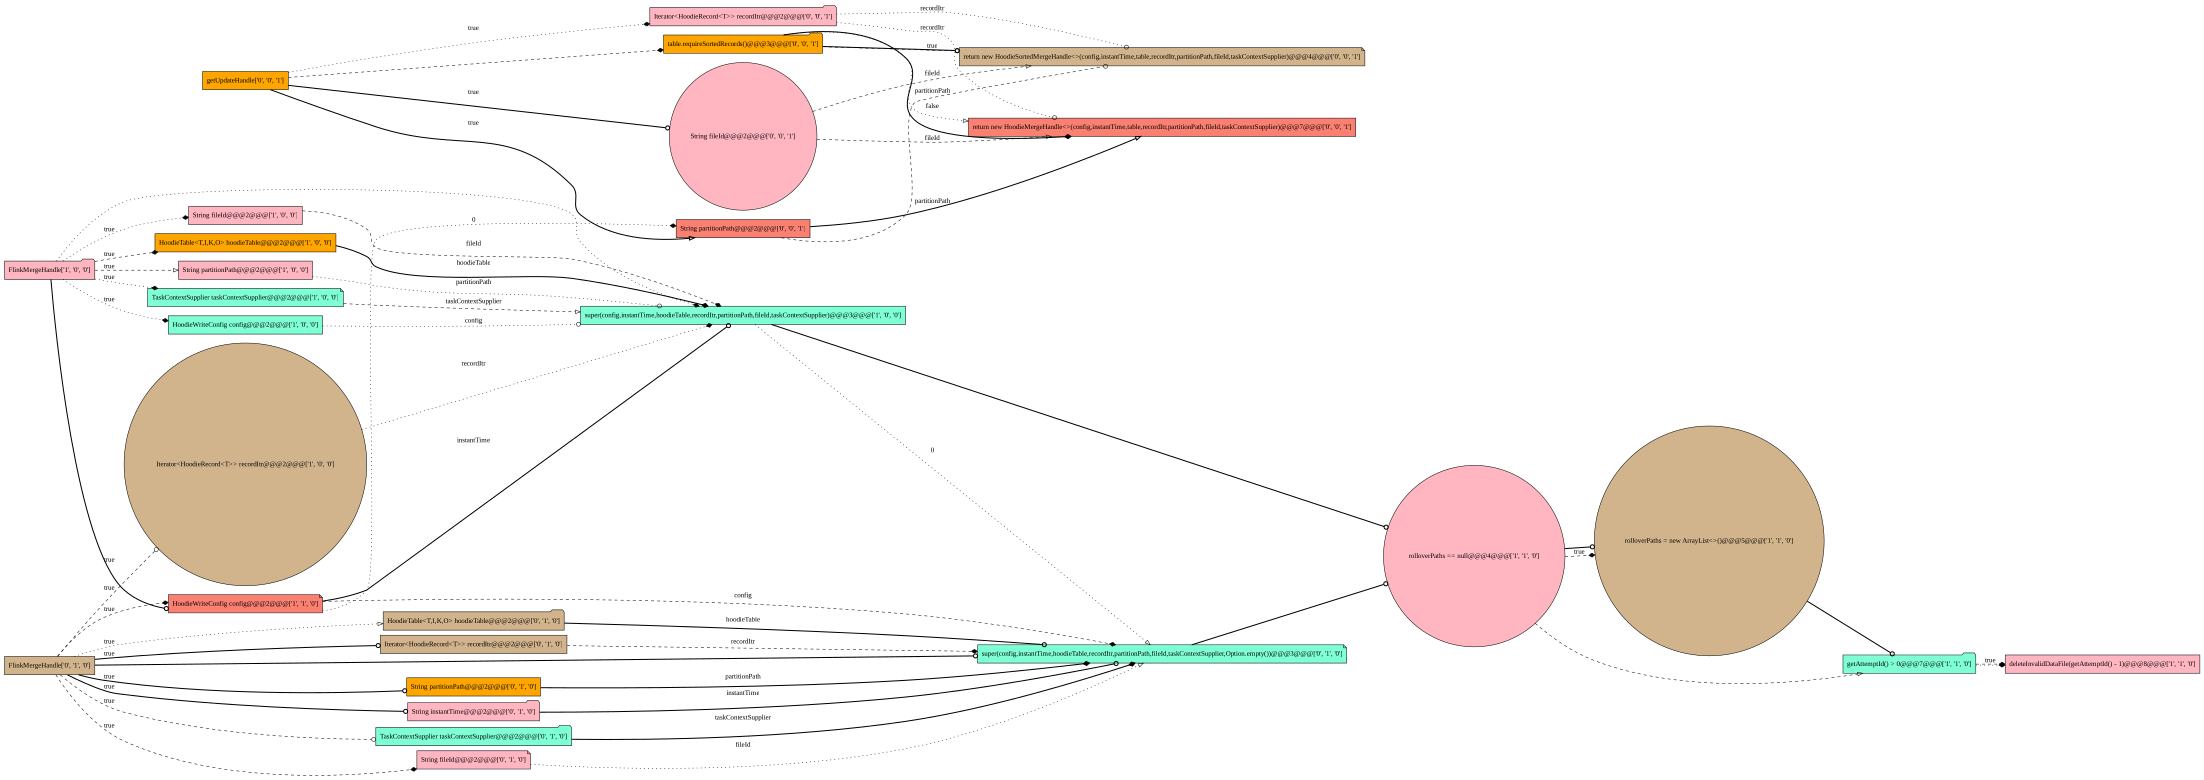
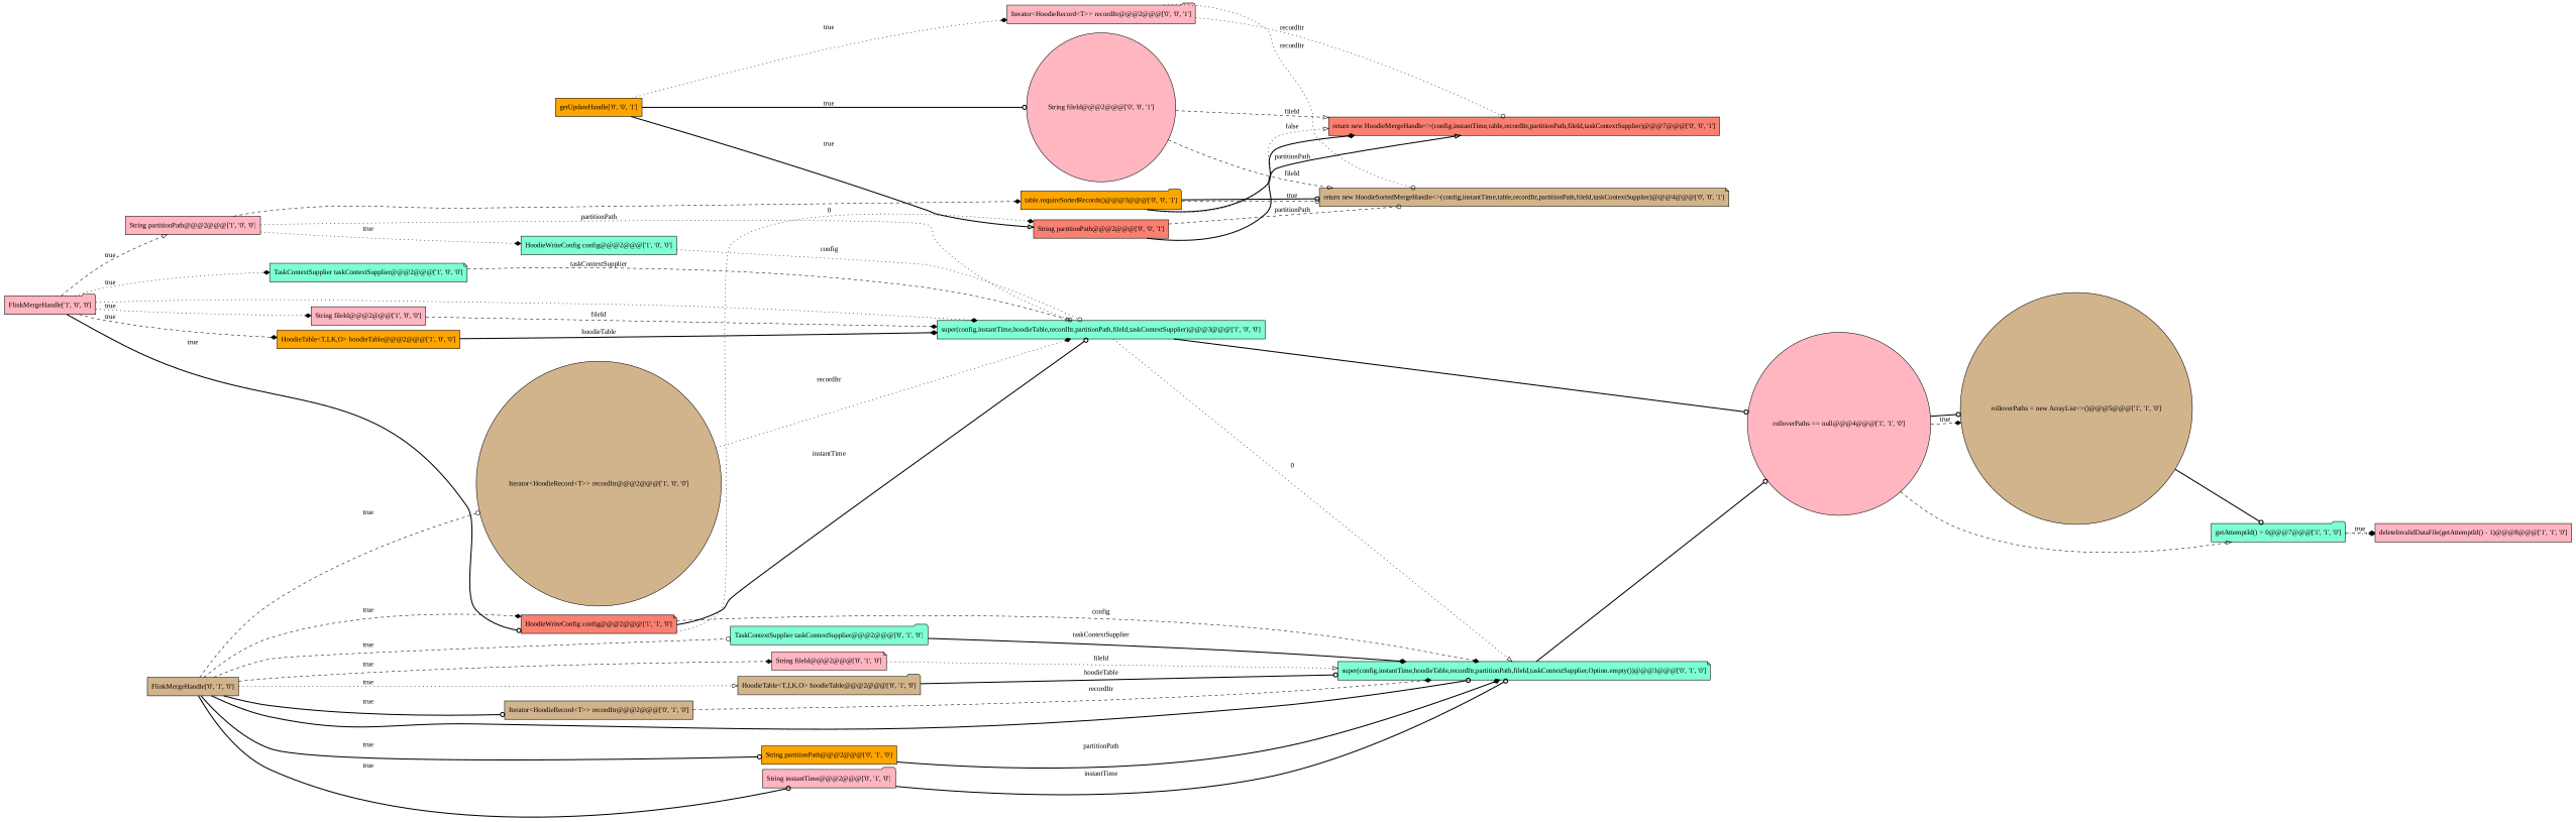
  digraph {
    fontname="Liberation Serif"
    rankdir=LR
    node [fillcolor=lightpink fontname="Liberation Serif" shape=box style=filled]
    edge [arrowhead=odot fontname="Liberation Serif" style=bold]
    n1 [label="FlinkMergeHandle['1', '0', '0']" shape=folder]
    n2 [label="String partitionPath@@@2@@@['1', '0', '0']"]
    n3 [fillcolor=salmon label="HoodieWriteConfig config@@@2@@@['1', '1', '0']" shape=note]
    n4 [fillcolor=aquamarine label="TaskContextSupplier taskContextSupplier@@@2@@@['1', '0', '0']" shape=note]
    n5 [fillcolor=aquamarine label="HoodieWriteConfig config@@@2@@@['1', '0', '0']"]
    n6 [fillcolor=aquamarine label="super(config,instantTime,hoodieTable,recordItr,partitionPath,fileId,taskContextSupplier)@@@3@@@['1', '0', '0']"]
    n7 [label="String fileId@@@2@@@['1', '0', '0']"]
    n8 [fillcolor=orange label="HoodieTable<T,I,K,O> hoodieTable@@@2@@@['1', '0', '0']"]
    n9 [fillcolor=aquamarine label="super(config,instantTime,hoodieTable,recordItr,partitionPath,fileId,taskContextSupplier,Option.empty())@@@3@@@['0', '1', '0']" shape=note]
    n10 [fillcolor=salmon label="String partitionPath@@@2@@@['0', '0', '1']"]
    n11 [fillcolor=tan label="Iterator<HoodieRecord<T>> recordItr@@@2@@@['1', '0', '0']" shape=circle]
    n12 [label="rolloverPaths == null@@@4@@@['1', '1', '0']" shape=circle]
    n13 [fillcolor=orange label="String partitionPath@@@2@@@['0', '1', '0']"]
    n14 [label="String instantTime@@@2@@@['0', '1', '0']" shape=folder]
    n15 [fillcolor=tan label="rolloverPaths = new ArrayList<>()@@@5@@@['1', '1', '0']" shape=circle]
    n16 [fillcolor=aquamarine label="getAttemptId() > 0@@@7@@@['1', '1', '0']" shape=folder]
    n17 [label="deleteInvalidDataFile(getAttemptId() - 1)@@@8@@@['1', '1', '0']"]
    n18 [fillcolor=tan label="FlinkMergeHandle['0', '1', '0']"]
    n19 [fillcolor=aquamarine label="TaskContextSupplier taskContextSupplier@@@2@@@['0', '1', '0']" shape=folder]
    n20 [label="String fileId@@@2@@@['0', '1', '0']" shape=note]
    n21 [fillcolor=tan label="HoodieTable<T,I,K,O> hoodieTable@@@2@@@['0', '1', '0']" shape=folder]
    n22 [fillcolor=tan label="Iterator<HoodieRecord<T>> recordItr@@@2@@@['0', '1', '0']"]
    n23 [label="Iterator<HoodieRecord<T>> recordItr@@@2@@@['0', '0', '1']" shape=folder]
    n24 [fillcolor=tan label="return new HoodieSortedMergeHandle<>(config,instantTime,table,recordItr,partitionPath,fileId,taskContextSupplier)@@@4@@@['0', '0', '1']" shape=note]
    n25 [fillcolor=salmon label="return new HoodieMergeHandle<>(config,instantTime,table,recordItr,partitionPath,fileId,taskContextSupplier)@@@7@@@['0', '0', '1']"]
    n26 [fillcolor=orange label="table.requireSortedRecords()@@@3@@@['0', '0', '1']" shape=folder]
    n27 [fillcolor=orange label="getUpdateHandle['0', '0', '1']"]
    n28 [label="String fileId@@@2@@@['0', '0', '1']" shape=circle]
    n1 -> n2 [arrowhead=onormal label=true style=dashed]
    n1 -> n3 [label=true]
    n1 -> n4 [arrowhead=diamond label=true style=dotted]
-   n1 -> n5 [arrowhead=diamond label=true style=dotted]
+   n2 -> n5 [arrowhead=diamond label=true style=dotted]
    n1 -> n6 [arrowhead=diamond style=dotted]
    n1 -> n7 [arrowhead=diamond label=true style=dotted]
    n1 -> n8 [arrowhead=diamond label=true style=dashed]
    n2 -> n6 [label=partitionPath style=dotted]
    n3 -> n6 [label=instantTime]
    n3 -> n9 [arrowhead=diamond label=config style=dashed]
    n3 -> n10 [arrowhead=diamond label=0 style=dotted]
    n4 -> n6 [arrowhead=onormal label=taskContextSupplier style=dashed]
    n5 -> n6 [label=config style=dotted]
    n6 -> n9 [arrowhead=onormal label=0 style=dotted]
    n6 -> n12
    n7 -> n6 [arrowhead=diamond label=fileId style=dashed]
    n8 -> n6 [arrowhead=diamond label=hoodieTable]
    n9 -> n12
    n10 -> n24 [label=partitionPath style=dashed]
    n10 -> n25 [arrowhead=onormal label=partitionPath]
    n11 -> n6 [arrowhead=diamond label=recordItr style=dotted]
    n12 -> n15 [arrowhead=diamond label=true style=dashed]
    n12 -> n15
    n12 -> n16 [arrowhead=onormal style=dashed]
    n13 -> n9 [arrowhead=diamond label=partitionPath]
    n14 -> n9 [label=instantTime]
    n15 -> n16
    n16 -> n17 [arrowhead=diamond label=true style=dashed]
    n16 -> n17 [arrowhead=diamond style=dotted]
    n18 -> n3 [arrowhead=diamond label=true style=dashed]
    n18 -> n9
    n18 -> n11 [label=true style=dashed]
    n18 -> n13 [label=true]
    n18 -> n14 [label=true]
    n18 -> n19 [label=true style=dashed]
    n18 -> n20 [arrowhead=diamond label=true style=dashed]
    n18 -> n21 [arrowhead=onormal label=true style=dotted]
    n18 -> n22 [label=true]
    n19 -> n9 [arrowhead=diamond label=taskContextSupplier]
    n20 -> n9 [arrowhead=onormal label=fileId style=dotted]
    n21 -> n9 [label=hoodieTable]
    n22 -> n9 [arrowhead=diamond label=recordItr style=dashed]
    n23 -> n24 [label=recordItr style=dotted]
    n23 -> n25 [label=recordItr style=dotted]
    n26 -> n24 [label=true]
    n26 -> n24 [style=dashed]
    n26 -> n25 [arrowhead=diamond]
    n26 -> n25 [arrowhead=onormal label=false style=dotted]
    n27 -> n10 [arrowhead=onormal label=true]
    n27 -> n23 [arrowhead=diamond label=true style=dotted]
-   n27 -> n26 [arrowhead=diamond style=dashed]
+   n2 -> n26 [arrowhead=diamond style=dashed]
    n27 -> n28 [label=true]
    n28 -> n24 [arrowhead=onormal label=fileId style=dashed]
    n28 -> n25 [arrowhead=onormal label=fileId style=dashed]
  }
